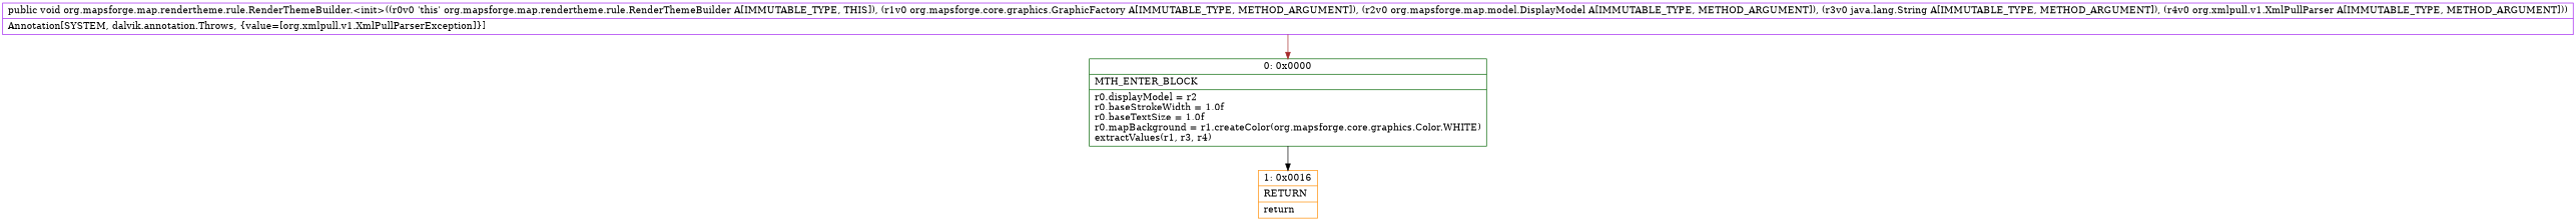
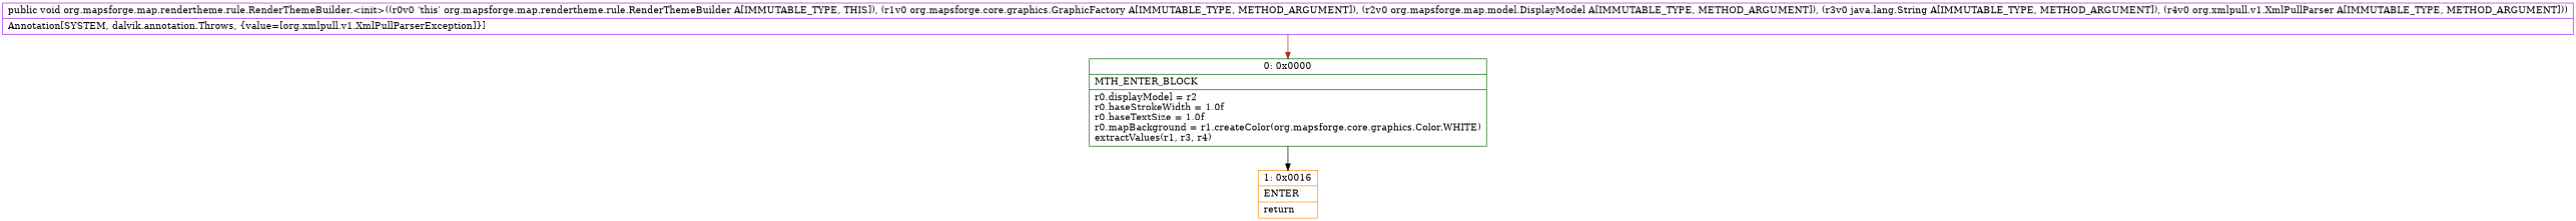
  digraph {
    node [shape=record]
    n1 [label="{0\:\ 0x0000|MTH_ENTER_BLOCK\l|r0.displayModel = r2\lr0.baseStrokeWidth = 1.0f\lr0.baseTextSize = 1.0f\lr0.mapBackground = r1.createColor(org.mapsforge.core.graphics.Color.WHITE)\lextractValues(r1, r3, r4)\l}" color=darkgreen]
-   n2 [label="{1\:\ 0x0016|RETURN\l|return\l}" color=darkorange]
+   n2 [label="{1\:\ 0x0016|ENTER\l|return\l}" color=darkorange]
    n3 [label="{public void org.mapsforge.map.rendertheme.rule.RenderThemeBuilder.\<init\>((r0v0 'this' org.mapsforge.map.rendertheme.rule.RenderThemeBuilder A[IMMUTABLE_TYPE, THIS]), (r1v0 org.mapsforge.core.graphics.GraphicFactory A[IMMUTABLE_TYPE, METHOD_ARGUMENT]), (r2v0 org.mapsforge.map.model.DisplayModel A[IMMUTABLE_TYPE, METHOD_ARGUMENT]), (r3v0 java.lang.String A[IMMUTABLE_TYPE, METHOD_ARGUMENT]), (r4v0 org.xmlpull.v1.XmlPullParser A[IMMUTABLE_TYPE, METHOD_ARGUMENT]))  | Annotation[SYSTEM, dalvik.annotation.Throws, \{value=[org.xmlpull.v1.XmlPullParserException]\}]\l}" color=purple]
    n1 -> n2 [color=black]
    n3 -> n1 [color=brown]
  }
